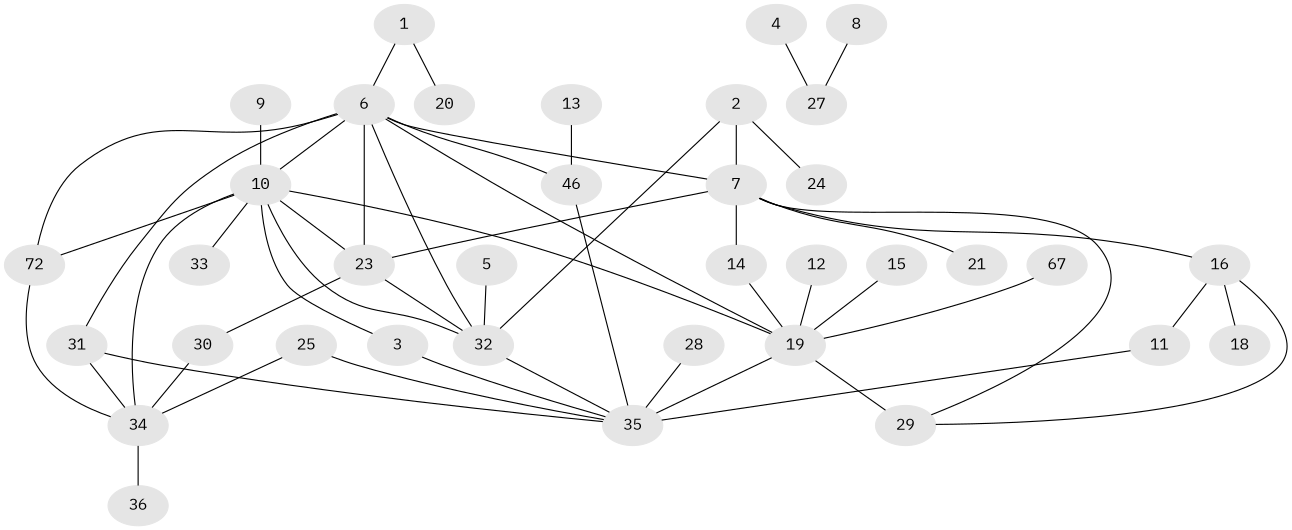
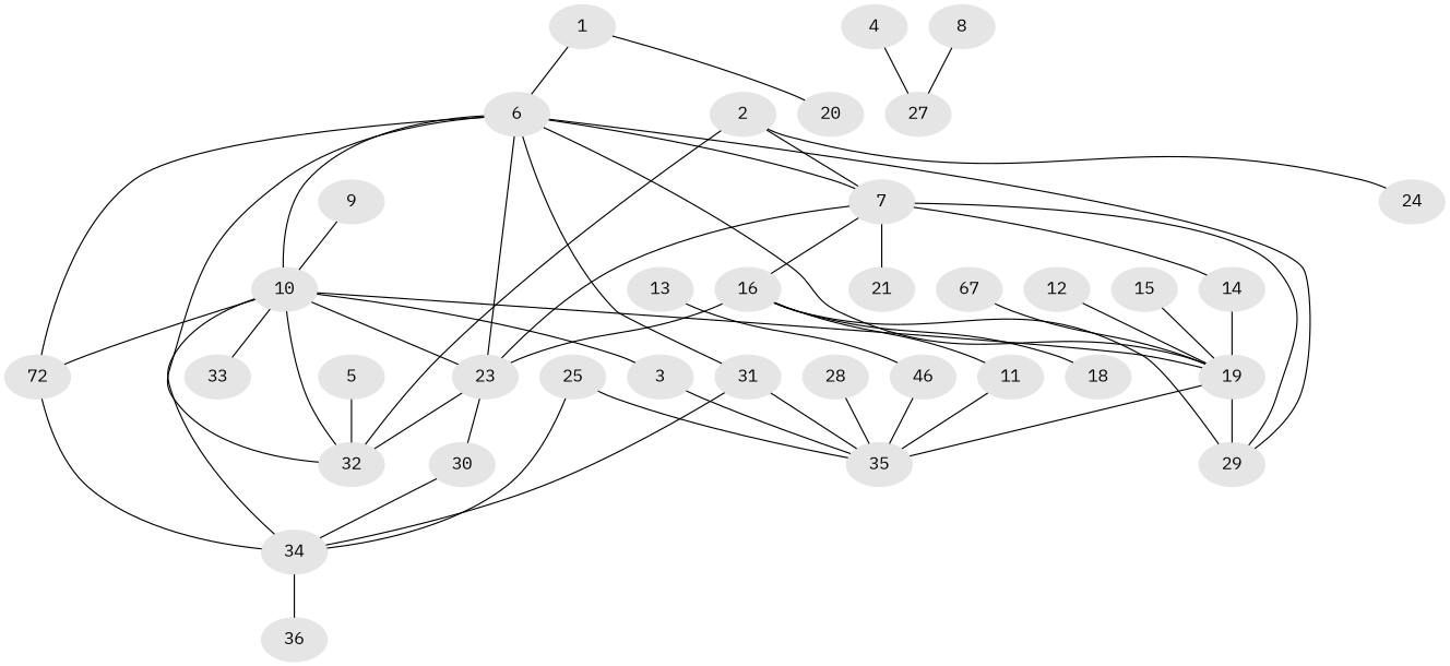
  graph {
    fontname="IBM Plex Mono"
    node [color=gray90 fontname="IBM Plex Mono" style=filled]
    edge [fontname="IBM Plex Mono" weight=1.0]
    1
    6
    20
    7
    32
    19
    10
    n8 [label=72]
    23
    29
    31
    2
    24
    14
    16
    21
    35
    3
    4
    27
    5
    33
    34
    30
    11
    18
    8
    9
    36
    12
    n31 [label=46]
    13
    15
    n34 [label=67]
    25
    28
    1 -- 6
    1 -- 20
    6 -- 7
    6 -- 32
    6 -- 19
    6 -- 10
    6 -- n8
    6 -- 23 [weight=2.0]
-   6 -- n31
+   6 -- 29
    6 -- 31
    7 -- 23
    7 -- 29
    7 -- 14
    7 -- 16
    7 -- 21
-   32 -- 35
    19 -- 29 [weight=2.0]
    19 -- 35 [weight=2.0]
    10 -- 32
    10 -- 19
    10 -- n8
    10 -- 23
    10 -- 3
    10 -- 33
    10 -- 34 [weight=2.0]
    n8 -- 34
    23 -- 32
    23 -- 30
    31 -- 35
    31 -- 34
    2 -- 7
    2 -- 32
    2 -- 24
    14 -- 19
+   16 -- 23 [weight=2.0]
    16 -- 29
    16 -- 11
    16 -- 18
    3 -- 35
    4 -- 27
    5 -- 32
    34 -- 36
    30 -- 34
    11 -- 35
    8 -- 27
    9 -- 10
    12 -- 19
    n31 -- 35
    13 -- n31
    15 -- 19
    n34 -- 19
    25 -- 35
    25 -- 34
    28 -- 35
  }
